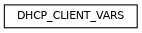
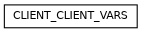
  digraph {
    rankdir=LR
-   n1 [color=black fillcolor=white fontname=Helvetica fontsize=10 height=0.2 label=DHCP_CLIENT_VARS shape=record style=filled width=0.4]
+   n1 [color=black fillcolor=white fontname=Helvetica fontsize=10 height=0.2 label=CLIENT_CLIENT_VARS shape=record style=filled width=0.4]
  }
